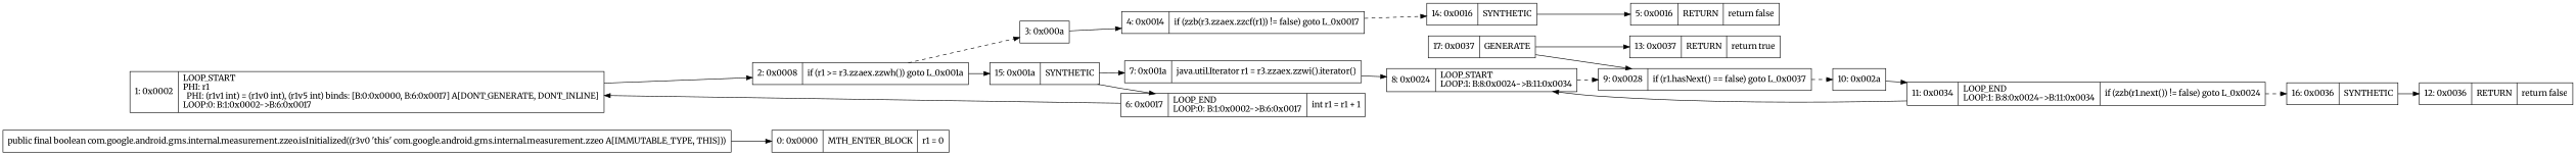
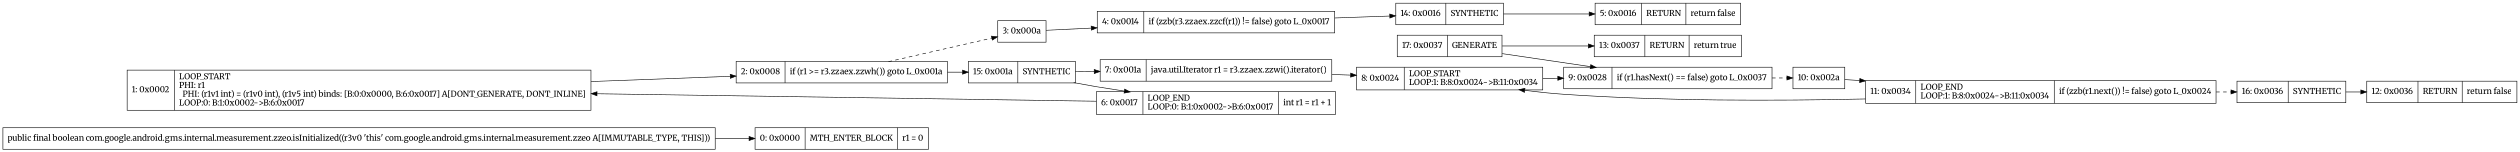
  digraph {
    fontname=Merriweather
    rankdir=LR
    node [fontname=Merriweather shape=record]
    edge [fontname=Merriweather]
    n1 [label="{0\:\ 0x0000|MTH_ENTER_BLOCK\l|r1 = 0\l}"]
    n2 [label="{1\:\ 0x0002|LOOP_START\lPHI: r1 \l  PHI: (r1v1 int) = (r1v0 int), (r1v5 int) binds: [B:0:0x0000, B:6:0x0017] A[DONT_GENERATE, DONT_INLINE]\lLOOP:0: B:1:0x0002\-\>B:6:0x0017\l}"]
    n3 [label="{2\:\ 0x0008|if (r1 \>= r3.zzaex.zzwh()) goto L_0x001a\l}"]
    n4 [label="{3\:\ 0x000a}"]
    n5 [label="{15\:\ 0x001a|SYNTHETIC\l}"]
    n6 [label="{4\:\ 0x0014|if (zzb(r3.zzaex.zzcf(r1)) != false) goto L_0x0017\l}"]
    n7 [label="{6\:\ 0x0017|LOOP_END\lLOOP:0: B:1:0x0002\-\>B:6:0x0017\l|int r1 = r1 + 1\l}"]
    n8 [label="{7\:\ 0x001a|java.util.Iterator r1 = r3.zzaex.zzwi().iterator()\l}"]
    n9 [label="{14\:\ 0x0016|SYNTHETIC\l}"]
    n10 [label="{5\:\ 0x0016|RETURN\l|return false\l}"]
    n11 [label="{8\:\ 0x0024|LOOP_START\lLOOP:1: B:8:0x0024\-\>B:11:0x0034\l}"]
    n12 [label="{9\:\ 0x0028|if (r1.hasNext() == false) goto L_0x0037\l}"]
    n13 [label="{10\:\ 0x002a}"]
    n14 [label="{11\:\ 0x0034|LOOP_END\lLOOP:1: B:8:0x0024\-\>B:11:0x0034\l|if (zzb(r1.next()) != false) goto L_0x0024\l}"]
    n15 [label="{17\:\ 0x0037|GENERATE\l}"]
    n16 [label="{13\:\ 0x0037|RETURN\l|return true\l}"]
    n17 [label="{16\:\ 0x0036|SYNTHETIC\l}"]
    n18 [label="{12\:\ 0x0036|RETURN\l|return false\l}"]
    n19 [label="{public final boolean com.google.android.gms.internal.measurement.zzeo.isInitialized((r3v0 'this' com.google.android.gms.internal.measurement.zzeo A[IMMUTABLE_TYPE, THIS])) }"]
    n2 -> n3
    n3 -> n4 [style=dashed]
    n3 -> n5
    n4 -> n6
    n5 -> n7
    n5 -> n8
-   n6 -> n9 [style=dashed]
+   n6 -> n9 [style=solid]
    n7 -> n2
    n8 -> n11
    n9 -> n10
-   n11 -> n12 [style=dashed]
+   n11 -> n12
    n12 -> n13 [style=dashed]
    n13 -> n14
    n14 -> n11
    n14 -> n17 [style=dashed]
    n15 -> n12
    n15 -> n16
    n17 -> n18
    n19 -> n1
  }
